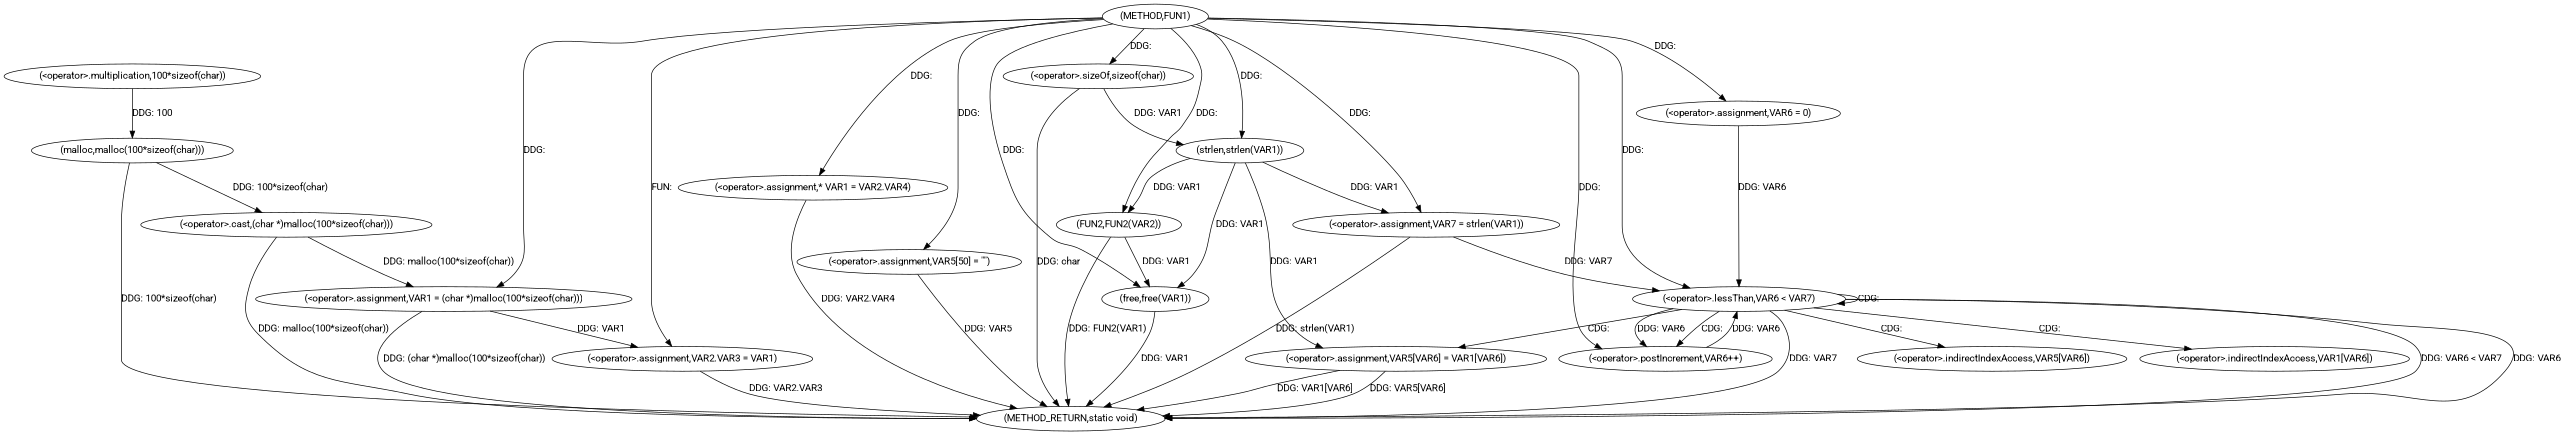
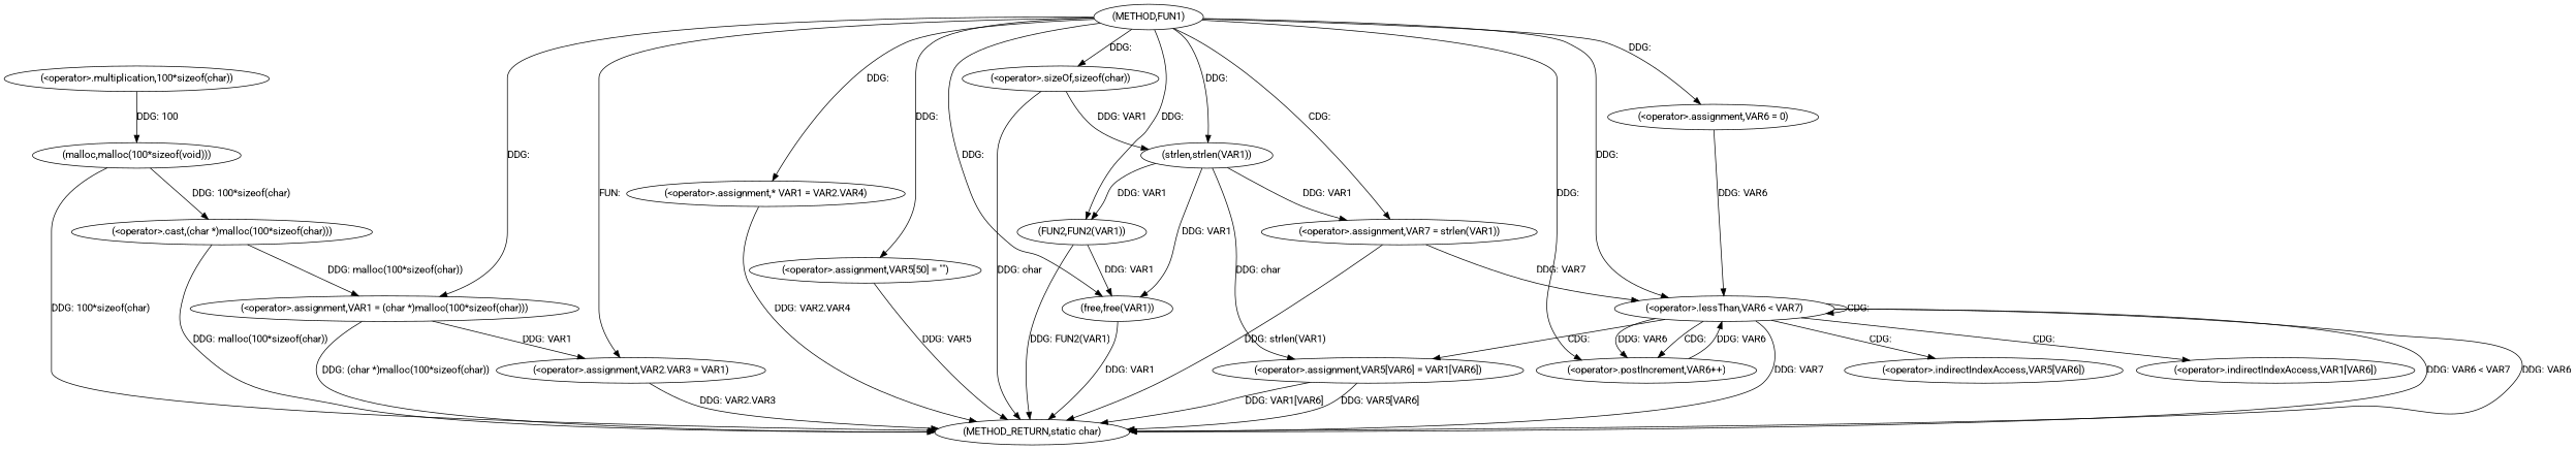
  digraph {
    fontname=Roboto
    node [fontname=Roboto]
    edge [fontname=Roboto]
    n1 [label="(METHOD,FUN1)"]
    n2 [label="(<operator>.assignment,VAR1 = (char *)malloc(100*sizeof(char)))"]
    n3 [label="(<operator>.sizeOf,sizeof(char))"]
    n4 [label="(<operator>.assignment,VAR2.VAR3 = VAR1)"]
    n5 [label="(<operator>.assignment,* VAR1 = VAR2.VAR4)"]
    n6 [label="(<operator>.assignment,VAR5[50] = \"\")"]
    n7 [label="(<operator>.assignment,VAR7 = strlen(VAR1))"]
    n8 [label="(strlen,strlen(VAR1))"]
    n9 [label="(<operator>.assignment,VAR6 = 0)"]
    n10 [label="(<operator>.lessThan,VAR6 < VAR7)"]
    n11 [label="(<operator>.postIncrement,VAR6++)"]
-   n12 [label="(FUN2,FUN2(VAR2))"]
+   n12 [label="(FUN2,FUN2(VAR1))"]
    n13 [label="(free,free(VAR1))"]
-   n14 [label="(METHOD_RETURN,static void)"]
+   n14 [label="(METHOD_RETURN,static char)"]
    n15 [label="(<operator>.multiplication,100*sizeof(char))"]
-   n16 [label="(malloc,malloc(100*sizeof(char)))"]
+   n16 [label="(malloc,malloc(100*sizeof(void)))"]
    n17 [label="(<operator>.assignment,VAR5[VAR6] = VAR1[VAR6])"]
    n18 [label="(<operator>.indirectIndexAccess,VAR5[VAR6])"]
    n19 [label="(<operator>.indirectIndexAccess,VAR1[VAR6])"]
    n20 [label="(<operator>.cast,(char *)malloc(100*sizeof(char)))"]
    n1 -> n2 [label="DDG: "]
    n1 -> n3 [label="DDG: "]
    n1 -> n4 [label="FUN: "]
    n1 -> n5 [label="DDG: "]
    n1 -> n6 [label="DDG: "]
-   n1 -> n7 [label="DDG: "]
+   n1 -> n7 [label="CDG: "]
    n1 -> n8 [label="DDG: "]
    n1 -> n9 [label="DDG: "]
    n1 -> n10 [label="DDG: "]
    n1 -> n11 [label="DDG: "]
    n1 -> n12 [label="DDG: "]
    n1 -> n13 [label="DDG: "]
    n2 -> n4 [label="DDG: VAR1"]
    n2 -> n14 [label="DDG: (char *)malloc(100*sizeof(char))"]
    n3 -> n8 [label="DDG: VAR1"]
    n3 -> n14 [label="DDG: char"]
    n4 -> n14 [label="DDG: VAR2.VAR3"]
    n5 -> n14 [label="DDG: VAR2.VAR4"]
    n6 -> n14 [label="DDG: VAR5"]
    n7 -> n10 [label="DDG: VAR7"]
    n7 -> n14 [label="DDG: strlen(VAR1)"]
    n8 -> n7 [label="DDG: VAR1"]
    n8 -> n12 [label="DDG: VAR1"]
    n8 -> n13 [label="DDG: VAR1"]
-   n8 -> n17 [label="DDG: VAR1"]
+   n8 -> n17 [label="DDG: char"]
    n9 -> n10 [label="DDG: VAR6"]
    n10 -> n10 [label="CDG: "]
    n10 -> n11 [label="DDG: VAR6"]
    n10 -> n11 [label="CDG: "]
    n10 -> n14 [label="DDG: VAR7"]
    n10 -> n14 [label="DDG: VAR6 < VAR7"]
    n10 -> n14 [label="DDG: VAR6"]
    n10 -> n17 [label="CDG: "]
    n10 -> n18 [label="CDG: "]
    n10 -> n19 [label="CDG: "]
    n11 -> n10 [label="DDG: VAR6"]
    n12 -> n13 [label="DDG: VAR1"]
    n12 -> n14 [label="DDG: FUN2(VAR1)"]
    n13 -> n14 [label="DDG: VAR1"]
    n15 -> n16 [label="DDG: 100"]
    n16 -> n14 [label="DDG: 100*sizeof(char)"]
    n16 -> n20 [label="DDG: 100*sizeof(char)"]
    n17 -> n14 [label="DDG: VAR1[VAR6]"]
    n17 -> n14 [label="DDG: VAR5[VAR6]"]
    n20 -> n2 [label="DDG: malloc(100*sizeof(char))"]
    n20 -> n14 [label="DDG: malloc(100*sizeof(char))"]
  }
